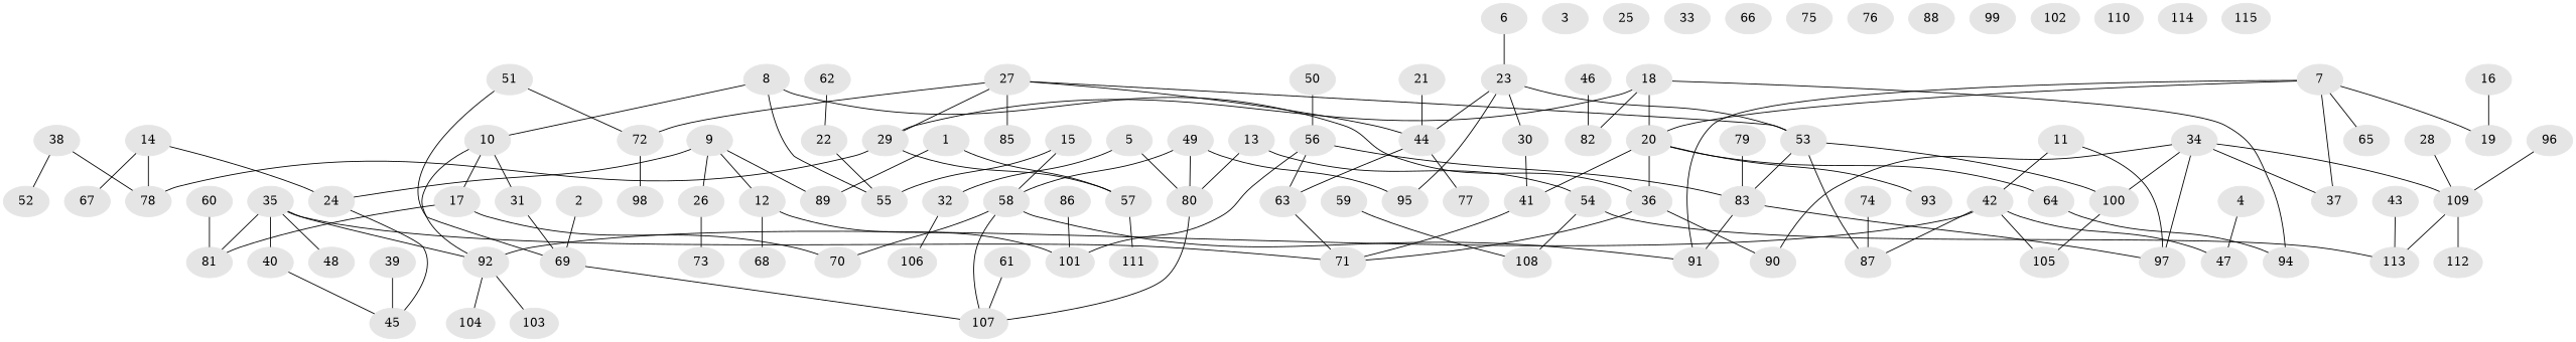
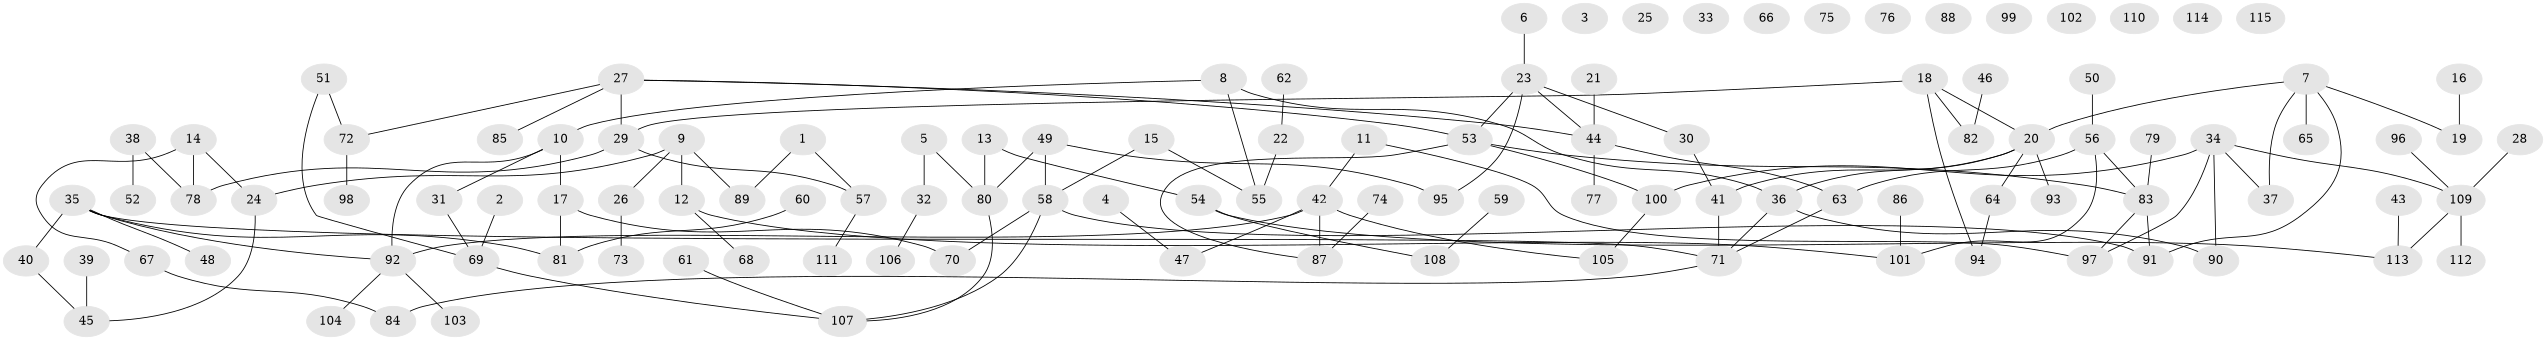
  graph {
    fontname="DejaVu Serif"
    node [color=gray90 fontname="DejaVu Serif" style=filled]
    edge [fontname="DejaVu Serif"]
    1
    57
    89
    111
    2
    69
    107
    3
    4
    47
    5
    32
    80
    106
    6
    23
    44
    30
    53
    95
    7
    19
    20
    37
    65
    91
    36
    41
    64
    93
    8
    10
    55
    17
    31
    92
    90
    71
    9
    12
    24
    26
    68
    101
    45
    73
    70
    81
    103
    104
    11
    42
    97
    22
    87
    105
    13
    54
    113
    108
    14
    67
    78
+   84
    15
    58
    16
    18
    29
    82
    94
    21
    63
    77
    100
    83
    25
    27
    72
    85
    98
    28
    109
    112
    33
    34
    35
    40
    48
    38
    52
    39
    43
    46
    49
    50
    56
    51
    59
    60
    61
    62
    66
    74
    75
    76
    79
    86
    88
    96
    99
    102
    110
    114
    115
    1 -- 57
    1 -- 89
    57 -- 111
    2 -- 69
    69 -- 107
    4 -- 47
    5 -- 32
    5 -- 80
    32 -- 106
    80 -- 107
    6 -- 23
    23 -- 44
    23 -- 30
    23 -- 53
    23 -- 95
    44 -- 63
    44 -- 77
    30 -- 41
    53 -- 87
    53 -- 100
    53 -- 83
    7 -- 19
    7 -- 20
    7 -- 37
    7 -- 65
    7 -- 91
    20 -- 36
    20 -- 41
    20 -- 64
    20 -- 93
    36 -- 90
    36 -- 71
    41 -- 71
    64 -- 94
    8 -- 36
    8 -- 10
    8 -- 55
    10 -- 17
    10 -- 31
    10 -- 92
    17 -- 70
    17 -- 81
    31 -- 69
    92 -- 103
    92 -- 104
+   71 -- 84
    9 -- 89
    9 -- 12
    9 -- 24
    9 -- 26
    12 -- 68
    12 -- 101
    24 -- 45
    26 -- 73
    11 -- 42
    11 -- 97
    42 -- 47
    42 -- 92
    42 -- 87
    42 -- 105
    22 -- 55
    13 -- 80
    13 -- 54
    54 -- 113
    54 -- 108
    14 -- 24
    14 -- 67
    14 -- 78
+   67 -- 84
    15 -- 55
    15 -- 58
    58 -- 107
    58 -- 91
    58 -- 70
    16 -- 19
    18 -- 20
    18 -- 29
    18 -- 82
    18 -- 94
    29 -- 57
    29 -- 78
    21 -- 44
    63 -- 71
    100 -- 105
    83 -- 91
    83 -- 97
    27 -- 44
    27 -- 53
    27 -- 29
    27 -- 72
    27 -- 85
    72 -- 98
    28 -- 109
    109 -- 113
    109 -- 112
    34 -- 37
    34 -- 90
    34 -- 97
    34 -- 100
    34 -- 109
    35 -- 92
    35 -- 71
    35 -- 81
    35 -- 40
    35 -- 48
    40 -- 45
    38 -- 78
    38 -- 52
    39 -- 45
    43 -- 113
    46 -- 82
    49 -- 80
    49 -- 95
    49 -- 58
    50 -- 56
    56 -- 101
    56 -- 63
    56 -- 83
    51 -- 69
    51 -- 72
    59 -- 108
    60 -- 81
    61 -- 107
    62 -- 22
    74 -- 87
    79 -- 83
    86 -- 101
    96 -- 109
  }
